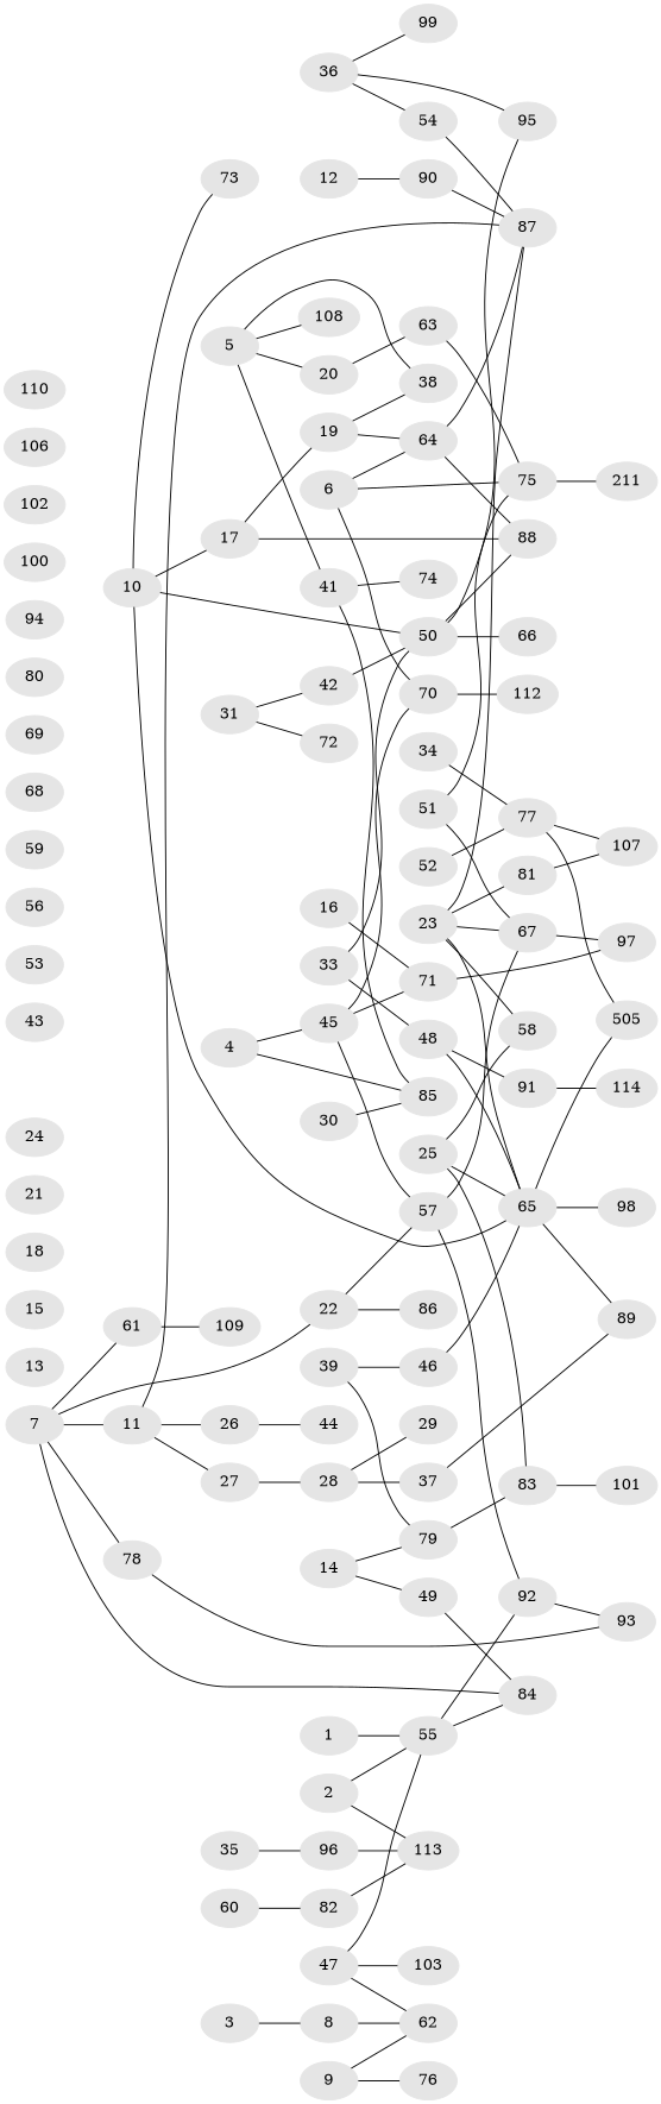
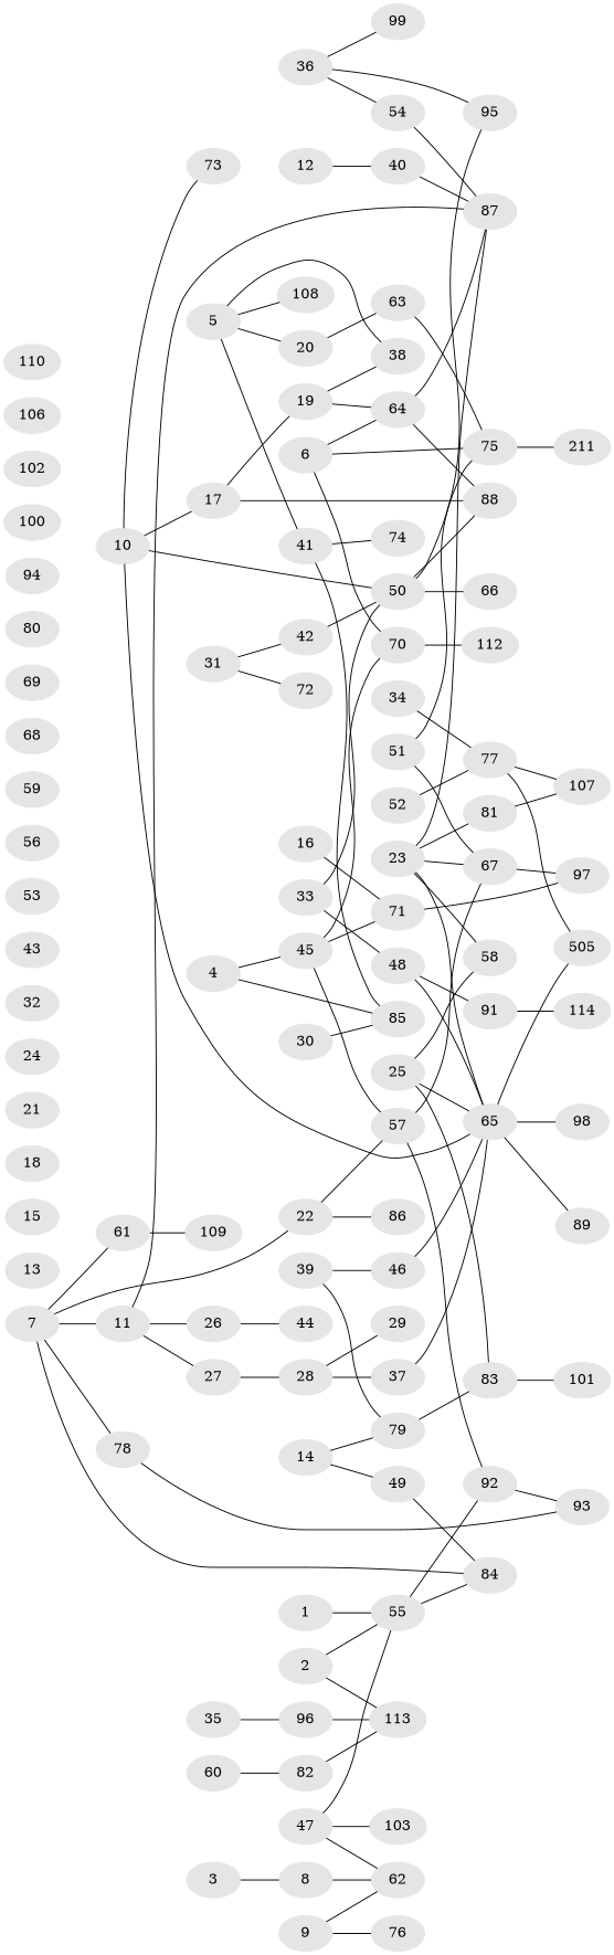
  graph {
    rankdir=LR
    node [color=gray90 style=filled]
    1
    55
    84
    92
    2
    113
    3
    8
    62
    4
    45
    85
    70
    71
    57
    5
    20
    38
    41
    108
    63
    74
    6
    64
    75
    87
    88
    112
    n29 [label=211]
    7
    11
    22
    61
    78
    26
    27
    86
    109
    93
    9
    76
    10
    17
    50
    65
    73
    19
    95
    66
    89
    98
    n52 [label=505]
    44
    28
    12
-   40 [label=90]
+   40
    13
    14
    49
    79
    83
    15
    16
    97
    18
    21
    67
    23
    58
    81
    107
    24
    25
    101
    29
    37
    30
    31
    42
    72
+   32
    33
    48
    91
    34
    77
    35
    96
    82
    36
    99
    54
    39
    46
    43
    47
    103
    n98 [label=114]
    51
    52
    53
    56
    59
    60
    68
    69
    80
    94
    100
    102
    106
    110
    1 -- 55
    55 -- 84
    55 -- 92
    92 -- 93
    2 -- 55
    2 -- 113
    3 -- 8
    8 -- 62
    4 -- 45
    4 -- 85
    45 -- 70
    45 -- 71
    45 -- 57
    70 -- 112
    71 -- 97
    57 -- 92
    57 -- 67
    5 -- 20
    5 -- 38
    5 -- 41
    5 -- 108
    20 -- 63
    41 -- 85
    41 -- 74
    63 -- 75
    6 -- 70
    6 -- 64
    6 -- 75
    64 -- 87
    64 -- 88
    75 -- n29
    7 -- 84
    7 -- 11
    7 -- 22
    7 -- 61
    7 -- 78
    11 -- 87
    11 -- 26
    11 -- 27
    22 -- 57
    22 -- 86
    61 -- 109
    78 -- 93
    26 -- 44
    27 -- 28
    9 -- 62
    9 -- 76
    10 -- 17
    10 -- 50
    10 -- 65
    10 -- 73
    17 -- 88
    17 -- 19
    50 -- 88
    50 -- 95
    50 -- 66
    65 -- 89
    65 -- 98
    65 -- n52
    19 -- 38
    19 -- 64
    28 -- 29
    28 -- 37
    12 -- 40
    40 -- 87
    14 -- 49
    14 -- 79
    49 -- 84
    79 -- 83
    83 -- 101
    16 -- 71
    67 -- 97
    23 -- 87
    23 -- 65
    23 -- 67
    23 -- 58
    23 -- 81
    81 -- 107
    25 -- 65
    25 -- 83
    25 -- 58
-   37 -- 89
+   37 -- 65
    30 -- 85
    31 -- 42
    31 -- 72
    42 -- 50
    33 -- 50
    33 -- 48
    48 -- 65
    48 -- 91
    91 -- n98
    34 -- 77
    77 -- n52
    77 -- 107
    35 -- 96
    96 -- 113
    82 -- 113
    36 -- 95
    36 -- 99
    36 -- 54
    54 -- 87
    39 -- 79
    39 -- 46
    46 -- 65
    47 -- 55
    47 -- 62
    47 -- 103
    51 -- 75
    51 -- 67
    52 -- 77
    60 -- 82
  }
